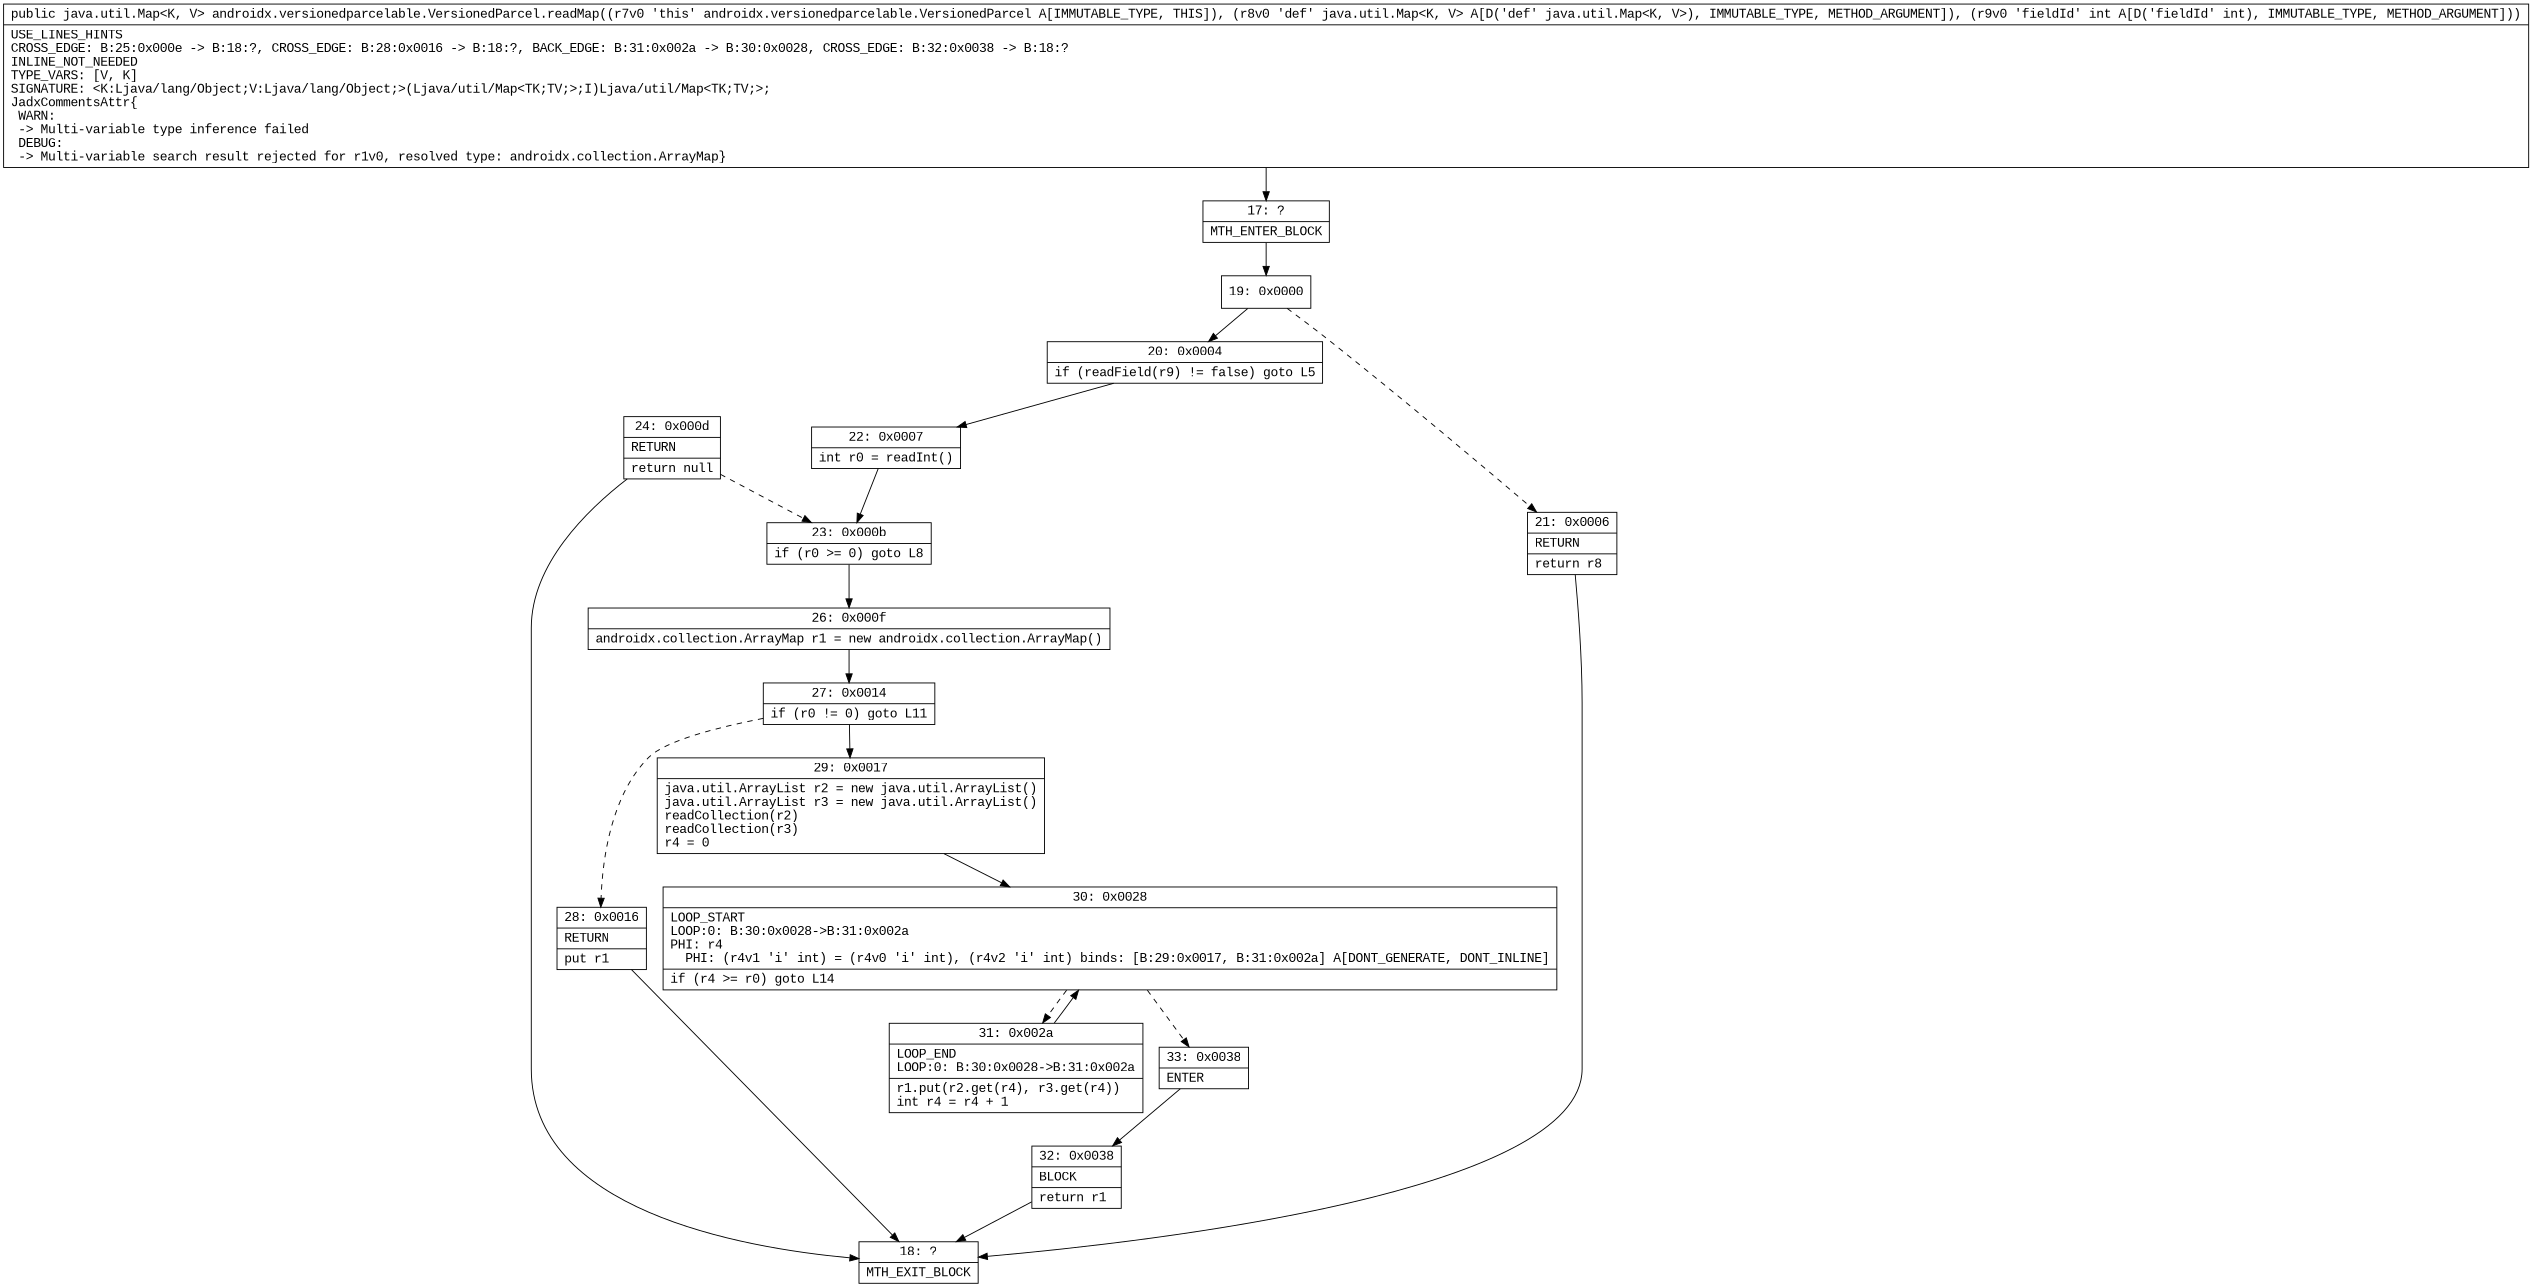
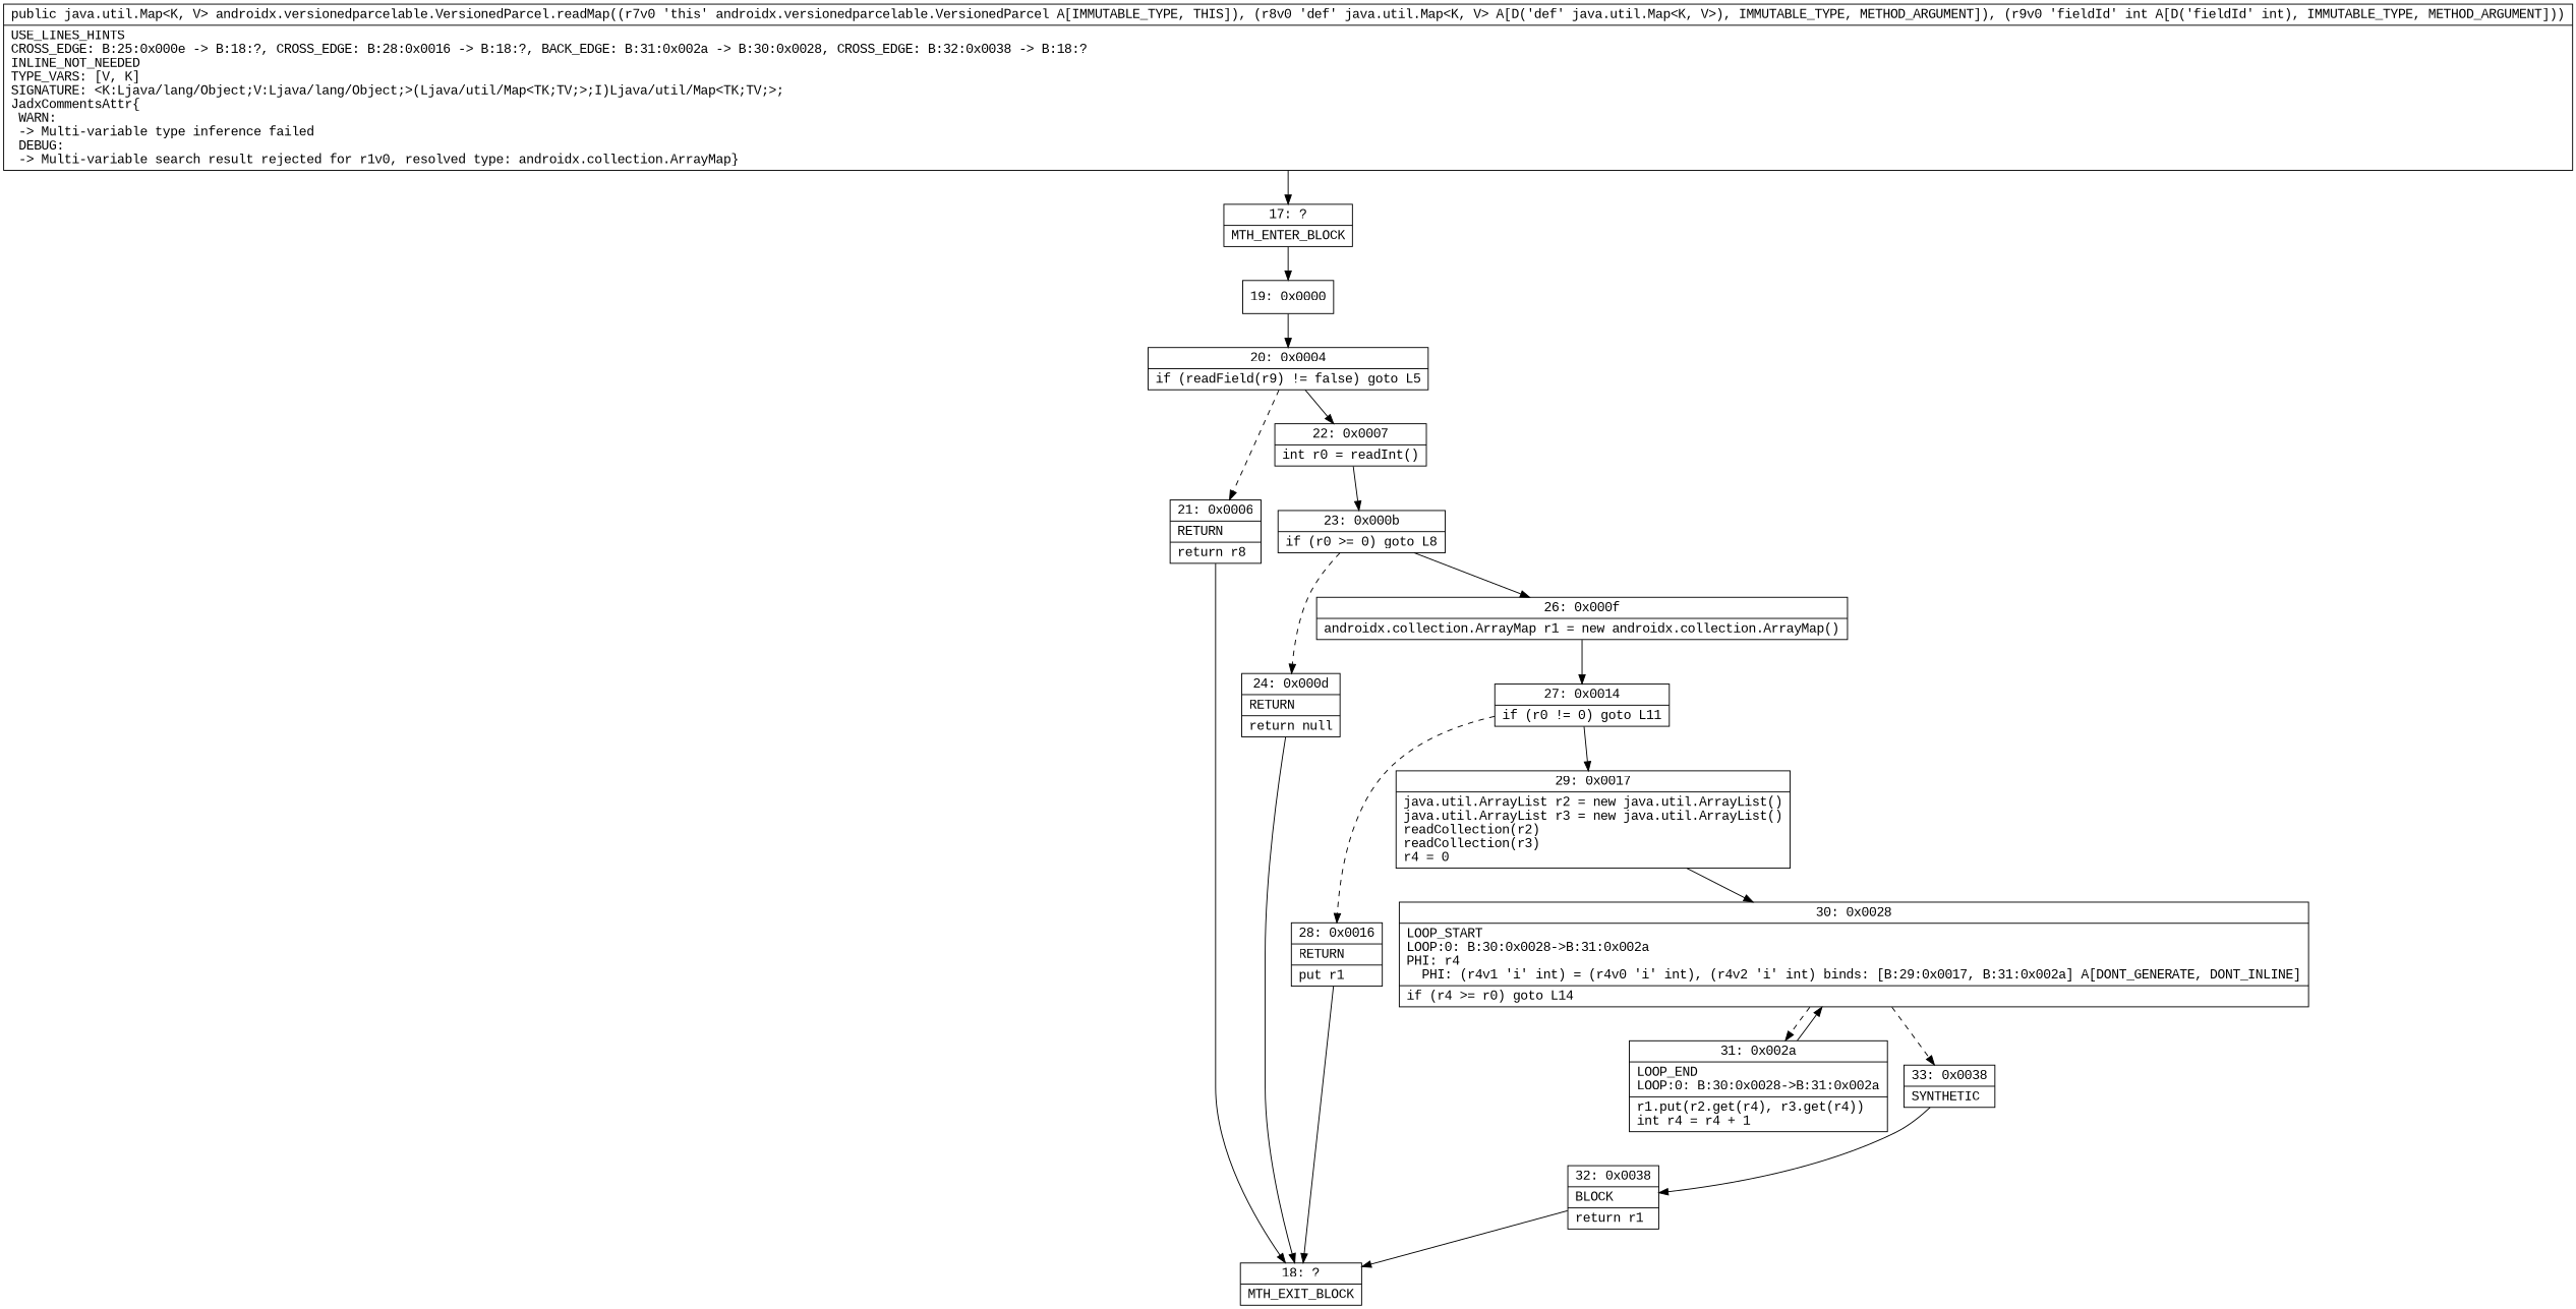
  digraph {
    fontname="Liberation Mono"
    node [fontname="Liberation Mono" shape=record]
    edge [fontname="Liberation Mono"]
    n1 [label="{17\:\ ?|MTH_ENTER_BLOCK\l}"]
    n2 [label="{19\:\ 0x0000}"]
    n3 [label="{20\:\ 0x0004|if (readField(r9) != false) goto L5\l}"]
    n4 [label="{21\:\ 0x0006|RETURN\l|return r8\l}"]
    n5 [label="{22\:\ 0x0007|int r0 = readInt()\l}"]
    n6 [label="{18\:\ ?|MTH_EXIT_BLOCK\l}"]
    n7 [label="{23\:\ 0x000b|if (r0 \>= 0) goto L8\l}"]
    n8 [label="{24\:\ 0x000d|RETURN\l|return null\l}"]
    n9 [label="{26\:\ 0x000f|androidx.collection.ArrayMap r1 = new androidx.collection.ArrayMap()\l}"]
    n10 [label="{27\:\ 0x0014|if (r0 != 0) goto L11\l}"]
    n11 [label="{28\:\ 0x0016|RETURN\l|put r1\l}"]
    n12 [label="{29\:\ 0x0017|java.util.ArrayList r2 = new java.util.ArrayList()\ljava.util.ArrayList r3 = new java.util.ArrayList()\lreadCollection(r2)\lreadCollection(r3)\lr4 = 0\l}"]
    n13 [label="{30\:\ 0x0028|LOOP_START\lLOOP:0: B:30:0x0028\-\>B:31:0x002a\lPHI: r4 \l  PHI: (r4v1 'i' int) = (r4v0 'i' int), (r4v2 'i' int) binds: [B:29:0x0017, B:31:0x002a] A[DONT_GENERATE, DONT_INLINE]\l|if (r4 \>= r0) goto L14\l}"]
    n14 [label="{31\:\ 0x002a|LOOP_END\lLOOP:0: B:30:0x0028\-\>B:31:0x002a\l|r1.put(r2.get(r4), r3.get(r4))\lint r4 = r4 + 1\l}"]
-   n15 [label="{33\:\ 0x0038|ENTER\l}"]
+   n15 [label="{33\:\ 0x0038|SYNTHETIC\l}"]
    n16 [label="{32\:\ 0x0038|BLOCK\l|return r1\l}"]
    n17 [label="{public java.util.Map\<K, V\> androidx.versionedparcelable.VersionedParcel.readMap((r7v0 'this' androidx.versionedparcelable.VersionedParcel A[IMMUTABLE_TYPE, THIS]), (r8v0 'def' java.util.Map\<K, V\> A[D('def' java.util.Map\<K, V\>), IMMUTABLE_TYPE, METHOD_ARGUMENT]), (r9v0 'fieldId' int A[D('fieldId' int), IMMUTABLE_TYPE, METHOD_ARGUMENT]))  | USE_LINES_HINTS\lCROSS_EDGE: B:25:0x000e \-\> B:18:?, CROSS_EDGE: B:28:0x0016 \-\> B:18:?, BACK_EDGE: B:31:0x002a \-\> B:30:0x0028, CROSS_EDGE: B:32:0x0038 \-\> B:18:?\lINLINE_NOT_NEEDED\lTYPE_VARS: [V, K]\lSIGNATURE: \<K:Ljava\/lang\/Object;V:Ljava\/lang\/Object;\>(Ljava\/util\/Map\<TK;TV;\>;I)Ljava\/util\/Map\<TK;TV;\>;\lJadxCommentsAttr\{\l WARN: \l \-\> Multi\-variable type inference failed\l DEBUG: \l \-\> Multi\-variable search result rejected for r1v0, resolved type: androidx.collection.ArrayMap\}\l}"]
    n1 -> n2
    n2 -> n3
-   n2 -> n4 [style=dashed]
+   n3 -> n4 [style=dashed]
    n3 -> n5
    n4 -> n6
    n5 -> n7
-   n8 -> n7 [style=dashed]
+   n7 -> n8 [style=dashed]
    n7 -> n9
    n8 -> n6
    n9 -> n10
    n10 -> n11 [style=dashed]
    n10 -> n12
    n11 -> n6
    n12 -> n13
    n13 -> n14 [style=dashed]
    n13 -> n15 [style=dashed]
    n14 -> n13
    n15 -> n16
    n16 -> n6
    n17 -> n1
  }
